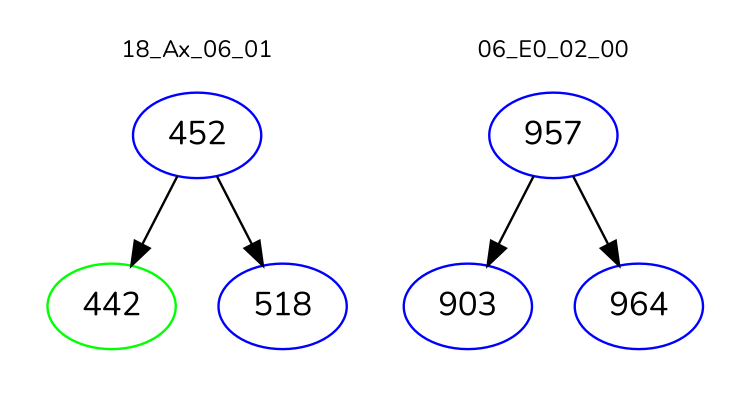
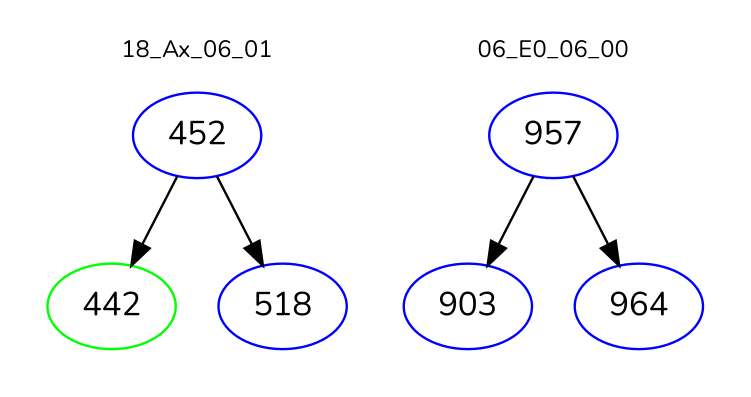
  digraph {
    fontname=Nunito
    node [color=blue fontname=Nunito]
    edge [color=black fontname=Nunito]
    n1 [label=452]
    n2 [color=green label=442]
    n3 [label=518]
    n4 [label=957]
    n5 [label=903]
    n6 [label=964]
    subgraph cluster_1 {
      color=white
      fontsize=10
      label="18_Ax_06_01"
      n1
      n2
      n3
    }
    subgraph cluster_2 {
      color=white
      fontsize=10
-     label="06_E0_02_00"
+     label="06_E0_06_00"
      n4
      n5
      n6
    }
    n1 -> n2
    n1 -> n3
    n4 -> n5
    n4 -> n6
  }
